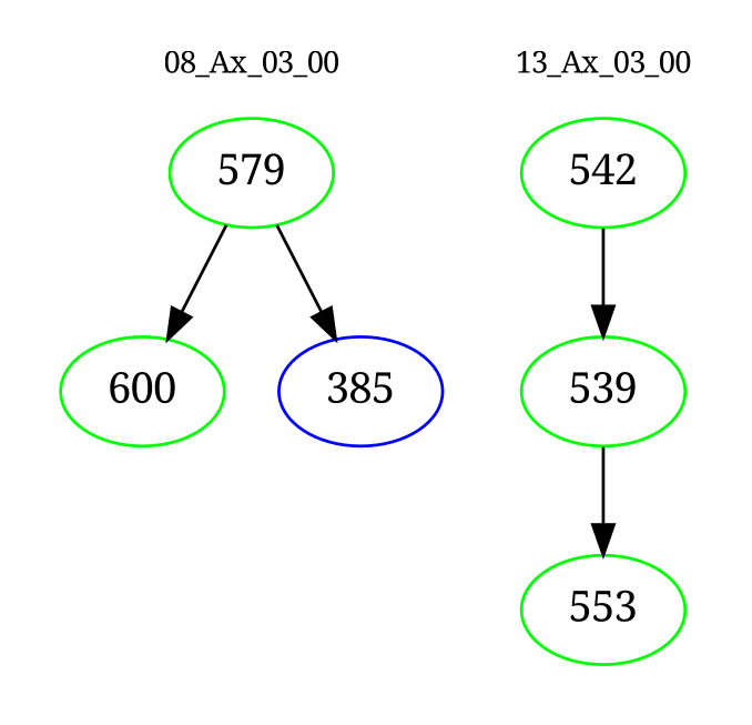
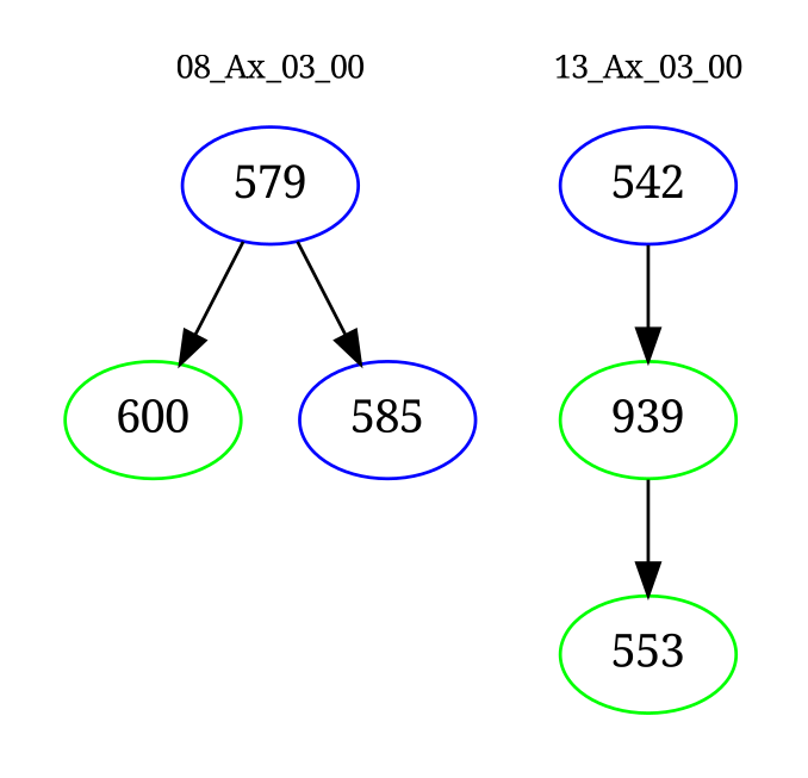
  digraph {
    fontname="Noto Serif"
    node [color=green fontname="Noto Serif"]
    edge [color=black fontname="Noto Serif"]
-   n1 [label=579]
+   n1 [color=blue label=579]
    n2 [label=600]
-   n3 [color=blue label=385]
-   n4 [label=539]
-   n5 [label=542]
+   n3 [color=blue label=585]
+   n4 [label=939]
+   n5 [color=blue label=542]
    n6 [label=553]
    subgraph cluster_1 {
      color=white
      fontsize=10
      label="08_Ax_03_00"
      n1
      n2
      n3
    }
    subgraph cluster_2 {
      color=white
      fontsize=10
      label="13_Ax_03_00"
      n4
      n5
      n6
    }
    n1 -> n2
    n1 -> n3
    n4 -> n6
    n5 -> n4
  }
